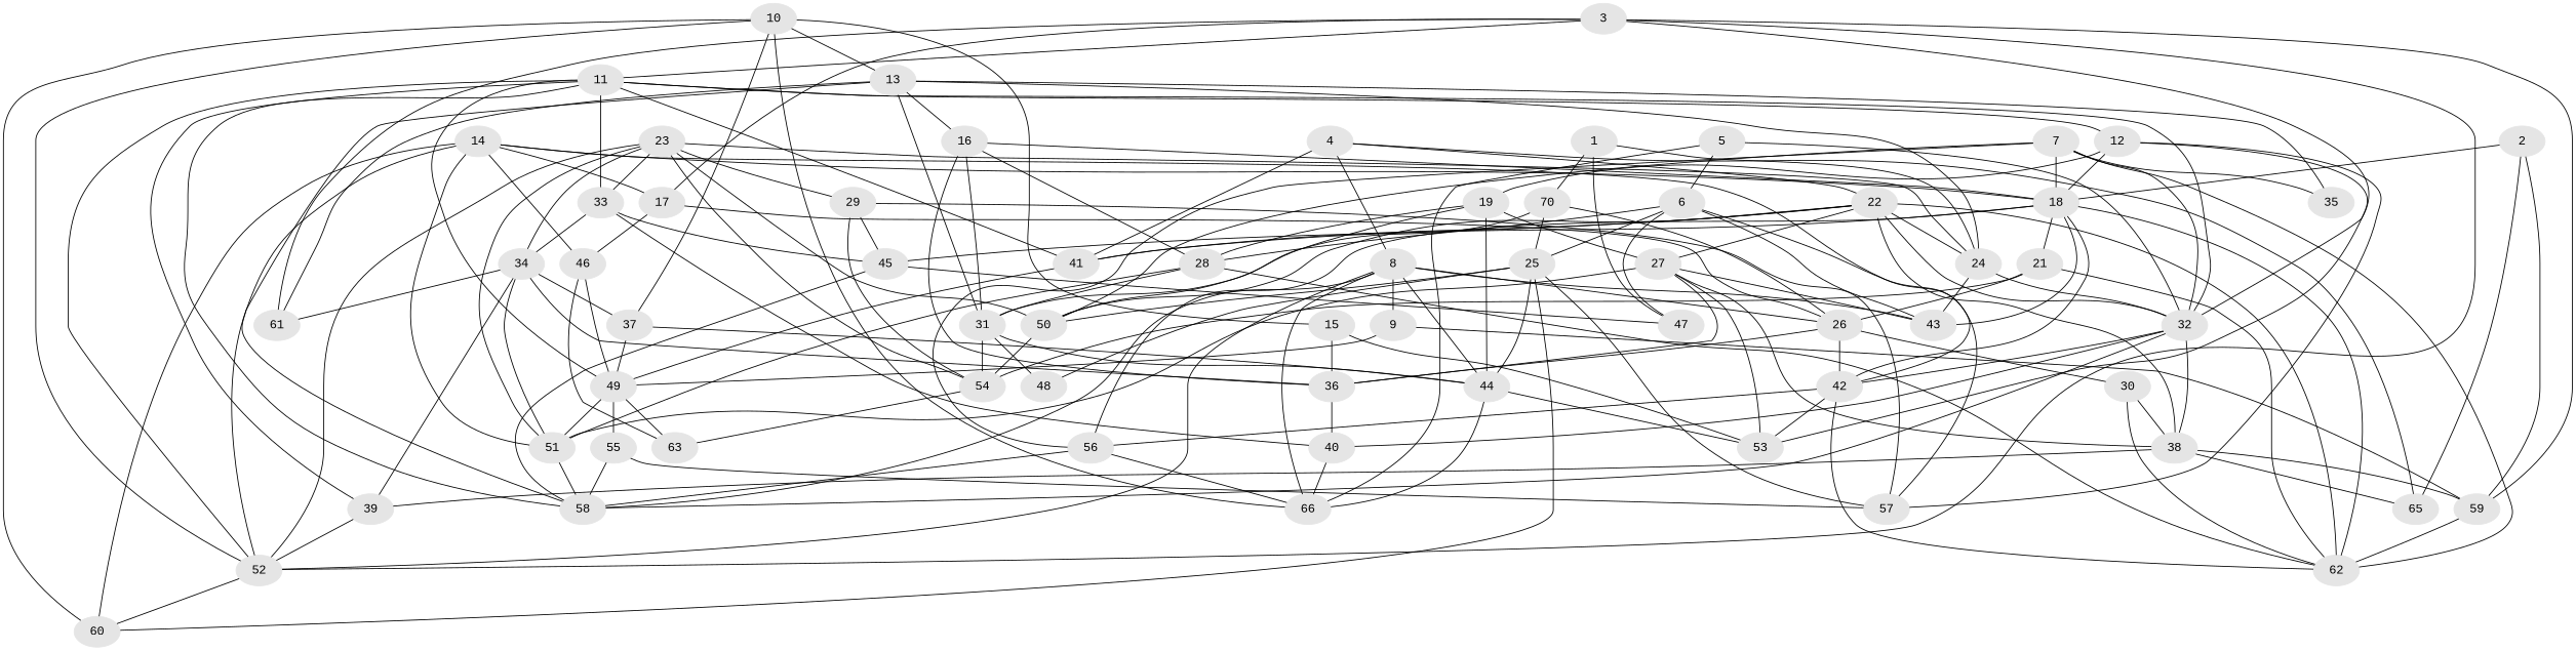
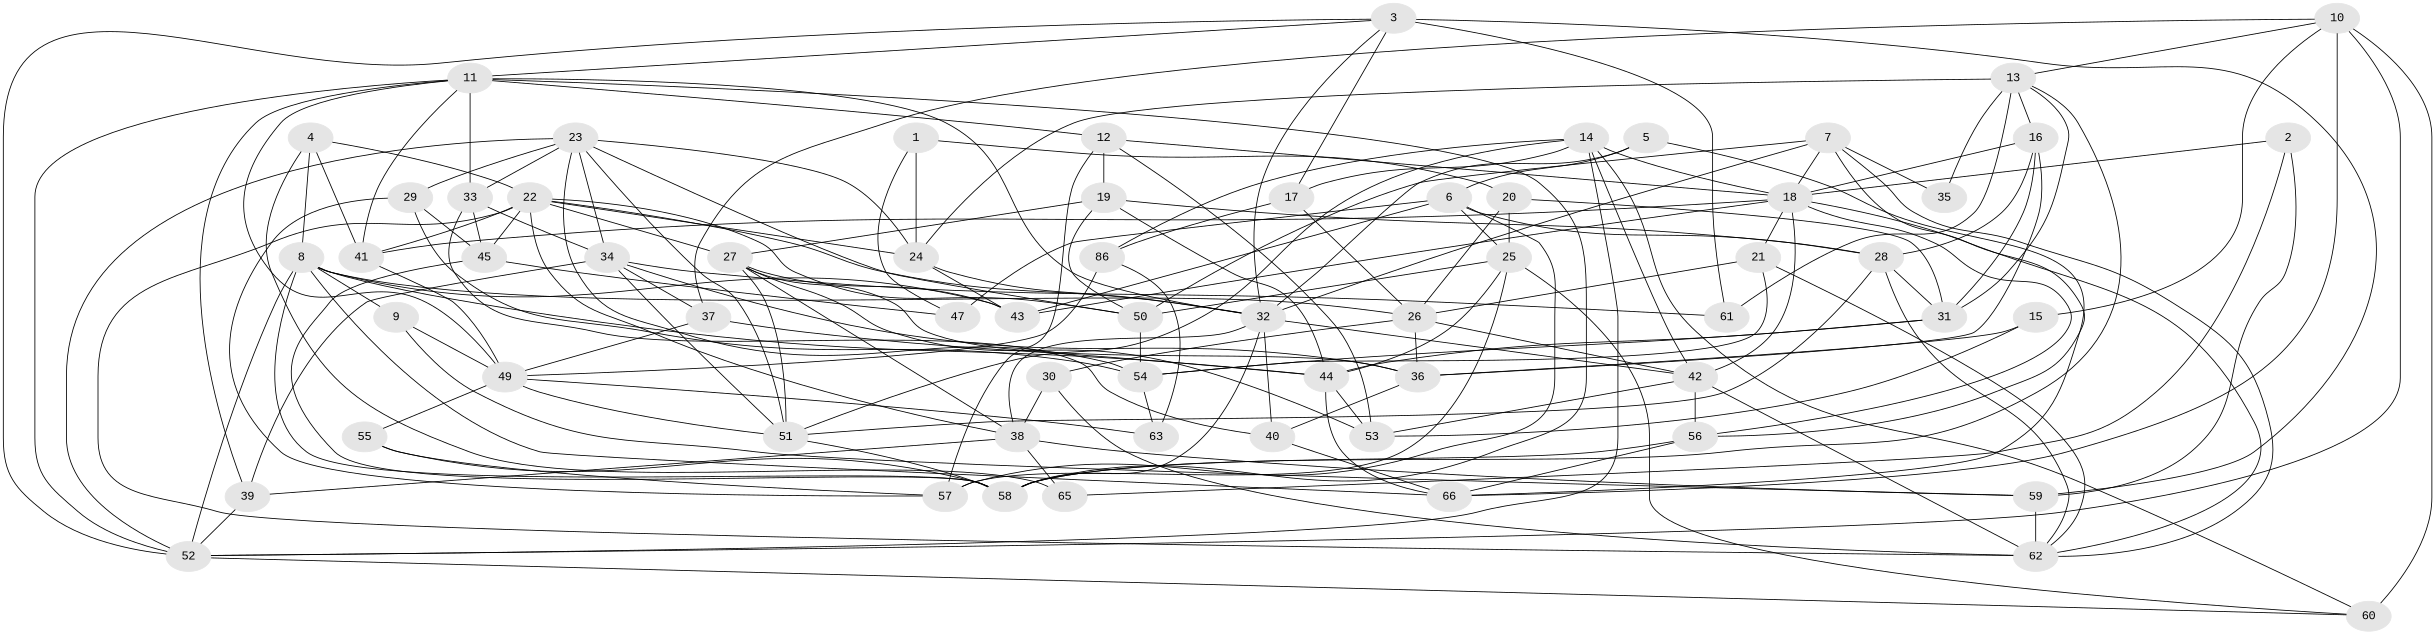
  graph {
    fontname="Liberation Mono"
    node [color=gray90 fontname="Liberation Mono" style=filled]
    edge [fontname="Liberation Mono" weight=1.0]
    1
-   20 [label=70]
+   20
    24
    47
    25
    26
    31
    32
    43
    2
    18
    59
    65
    41
    56
    62
    42
    21
    3
    11
    17
    52
    61
    58
    49
    12
    33
    39
-   46
+   46 [label=86]
    38
    40
    60
    4
    8
    22
    n36 [label=66]
    9
    44
    50
    27
    45
    5
    6
    28
    57
-   48
    51
    7
    35
    54
    36
    30
    53
    63
    55
    10
    13
    15
    37
    16
    19
    34
    14
    23
    29
    1 -- 20
    1 -- 24
    1 -- 47
    20 -- 25
    20 -- 26
    20 -- 31
    24 -- 32
    24 -- 43
    25 -- 60
    25 -- 44
    25 -- 50
    25 -- 57
-   25 -- 48
    26 -- 42
    26 -- 36
    26 -- 30
    31 -- 44 [weight=2.0]
-   31 -- 48
    31 -- 54
    32 -- 42
    32 -- 58
    32 -- 38
    32 -- 40
    2 -- 18
    2 -- 59
    2 -- 65 [weight=2.0]
    18 -- 43
    18 -- 41
    18 -- 56
    18 -- 62
    18 -- 42
    18 -- 21
    59 -- 62
    41 -- 49
    56 -- 58
    56 -- n36
    42 -- 56
    42 -- 62
    42 -- 53
    21 -- 26
    21 -- 62
    21 -- 54
    3 -- 32
    3 -- 59
    3 -- 11
    3 -- 17
    3 -- 52
    3 -- 61
    11 -- 32
    11 -- 41
    11 -- 52
    11 -- 58
    11 -- 49 [weight=2.0]
    11 -- 12
    11 -- 33 [weight=2.0]
    11 -- 39
    17 -- 26
    17 -- 46
    52 -- 60
    49 -- 51
    49 -- 63
    49 -- 55
    12 -- 18
    12 -- 57
    12 -- 53
    12 -- 19
    33 -- 40
    33 -- 45
    33 -- 34
    39 -- 52
    46 -- 49
    46 -- 63
    38 -- 59
    38 -- 65
    38 -- 39
    40 -- n36
    4 -- 65
    4 -- 41
    4 -- 8
    4 -- 22
    8 -- 26
    8 -- 43
    8 -- 52
    8 -- 58
    8 -- n36
    8 -- 9
    8 -- 44
    22 -- 24
    22 -- 32
    22 -- 41
    22 -- 62 [weight=2.0]
    22 -- 38
    22 -- 50
    22 -- 27 [weight=2.0]
    22 -- 45
    9 -- 59
    9 -- 49
    44 -- n36
    44 -- 53
    50 -- 54
    27 -- 43
    27 -- 38
    27 -- 51
    27 -- 36
    27 -- 53
    45 -- 47
    45 -- 58
    5 -- 32 [weight=2.0]
    5 -- n36
    5 -- 6
    6 -- 47
    6 -- 25
    6 -- 43
    6 -- 28
    6 -- 57
    28 -- 31
    28 -- 62
    28 -- 51
    51 -- 58
    7 -- 32
    7 -- 18
    7 -- 56
    7 -- 62
    7 -- 50
    7 -- 35
    54 -- 63
    36 -- 40
    30 -- 62
    30 -- 38
    55 -- 58
    55 -- 57
    10 -- 52
    10 -- 60 [weight=2.0]
    10 -- n36
    10 -- 13
    10 -- 15
    10 -- 37
    13 -- 24
    13 -- 31
    13 -- 61 [weight=2.0]
    13 -- 58
    13 -- 35
    13 -- 16
    15 -- 36
    15 -- 53
    37 -- 49
    37 -- 44
    16 -- 31
    16 -- 18
    16 -- 28
    16 -- 36
    19 -- 44
    19 -- 50
    19 -- 27
    19 -- 28
    34 -- 61
    34 -- 39
    34 -- 51
    34 -- 36
    34 -- 37
    14 -- 18
    14 -- 42
    14 -- 17
    14 -- 52
    14 -- 46
    14 -- 60 [weight=2.0]
    14 -- 51
    23 -- 24
    23 -- 52
    23 -- 33
    23 -- 50
    23 -- 51
    23 -- 54
    23 -- 34
    23 -- 29 [weight=2.0]
    29 -- 45
    29 -- 57
    29 -- 54
  }
